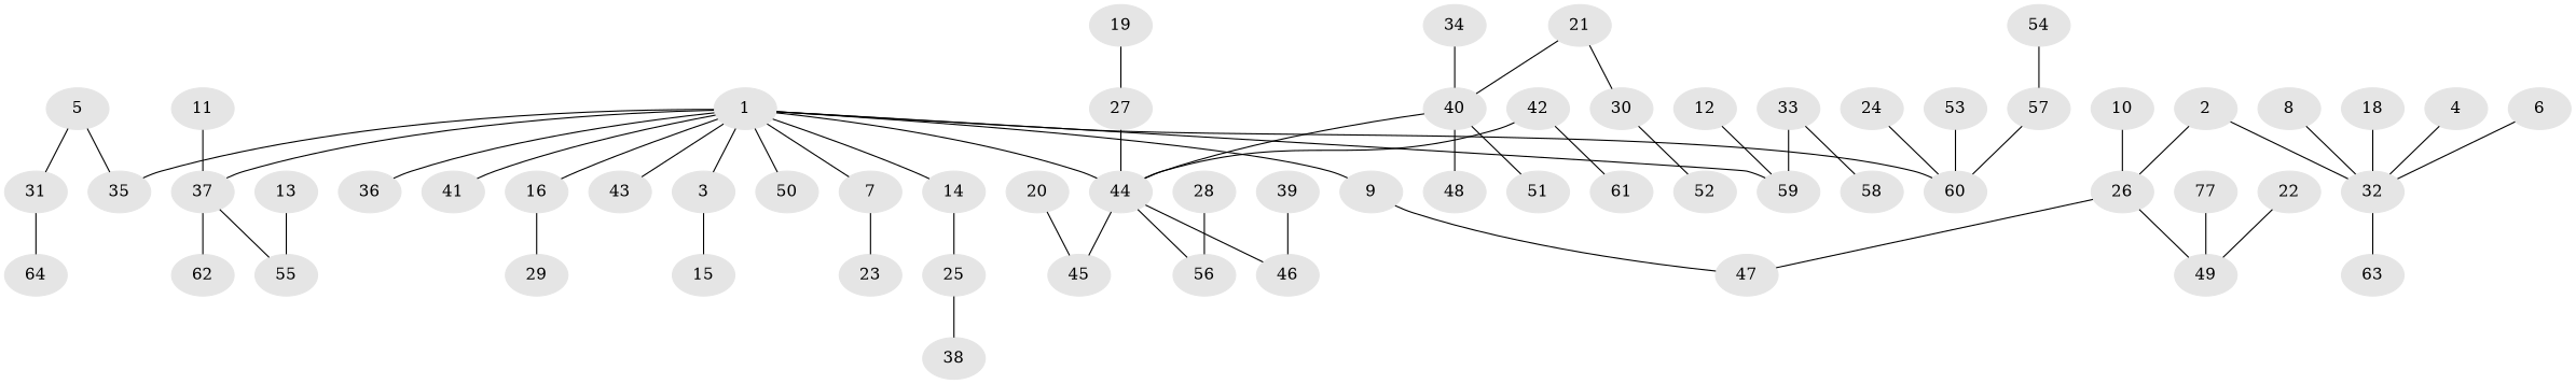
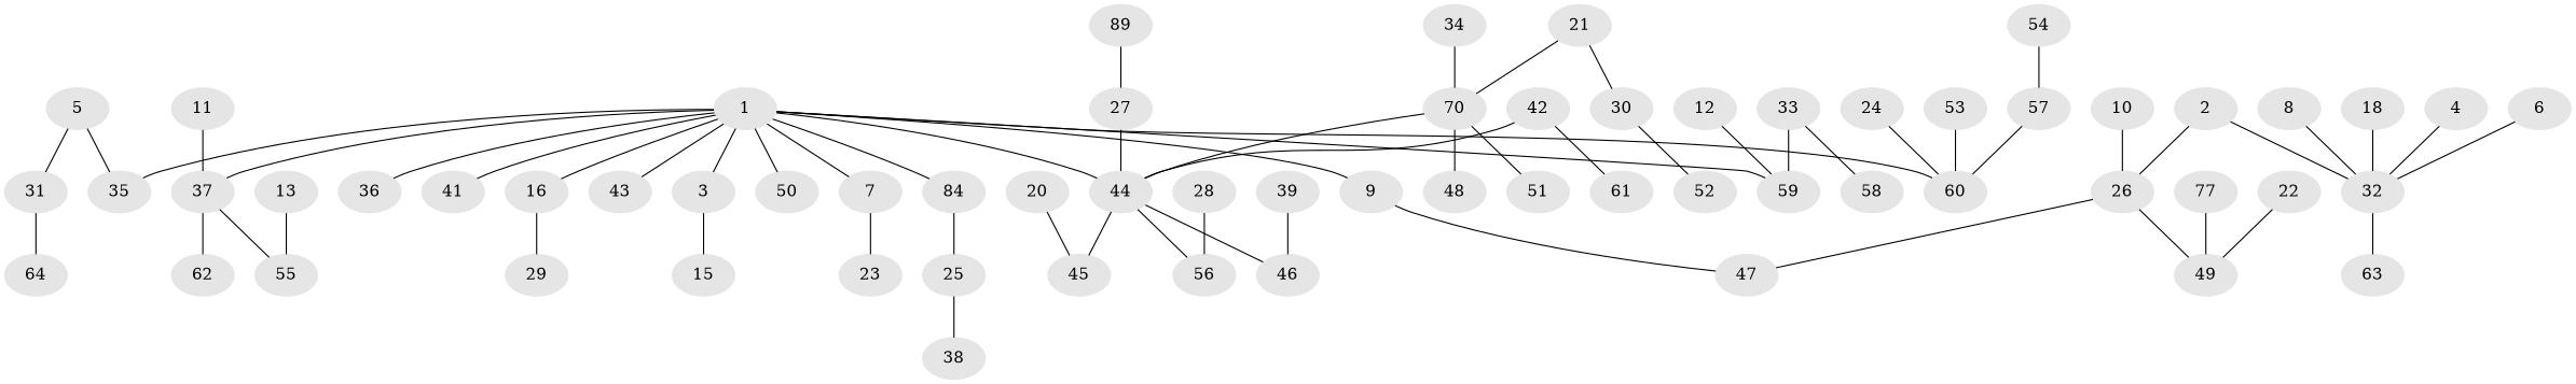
  graph {
    node [color=gray90 style=filled]
    edge [weight=1.0]
    1
    3
    7
-   14
+   14 [label=84]
    16
    35
    36
    37
    41
    43
    44
    50
    59
    60
    9
    15
    23
    25
    29
    32
    63
    55
    62
    45
    56
    46
    2
    26
    47
    49
    4
    5
    31
    64
    6
    8
    10
    11
    12
    13
    38
    n42 [label=77]
    18
-   19
+   19 [label=89]
    27
    20
    21
    30
-   40
+   40 [label=70]
    52
    48
    51
    22
    24
    28
    33
    58
    34
    39
    42
    61
    53
    54
    57
    1 -- 3
    1 -- 7
    1 -- 14
    1 -- 16
    1 -- 35
    1 -- 36
    1 -- 37
    1 -- 41
    1 -- 43
    1 -- 44
    1 -- 50
    1 -- 59
    1 -- 60
    1 -- 9
    3 -- 15
    7 -- 23
    14 -- 25
    16 -- 29
    37 -- 55
    37 -- 62
    44 -- 45
    44 -- 56
    44 -- 46
    9 -- 47
    25 -- 38
    32 -- 63
    2 -- 32
    2 -- 26
    26 -- 47
    26 -- 49
    4 -- 32
    5 -- 35
    5 -- 31
    31 -- 64
    6 -- 32
    8 -- 32
    10 -- 26
    11 -- 37
    12 -- 59
    13 -- 55
    n42 -- 49
    18 -- 32
    19 -- 27
    27 -- 44
    20 -- 45
    21 -- 30
    21 -- 40
    30 -- 52
    40 -- 44
    40 -- 48
    40 -- 51
    22 -- 49
    24 -- 60
    28 -- 56
    33 -- 59
    33 -- 58
    34 -- 40
    39 -- 46
    42 -- 44
    42 -- 61
    53 -- 60
    54 -- 57
    57 -- 60
  }
